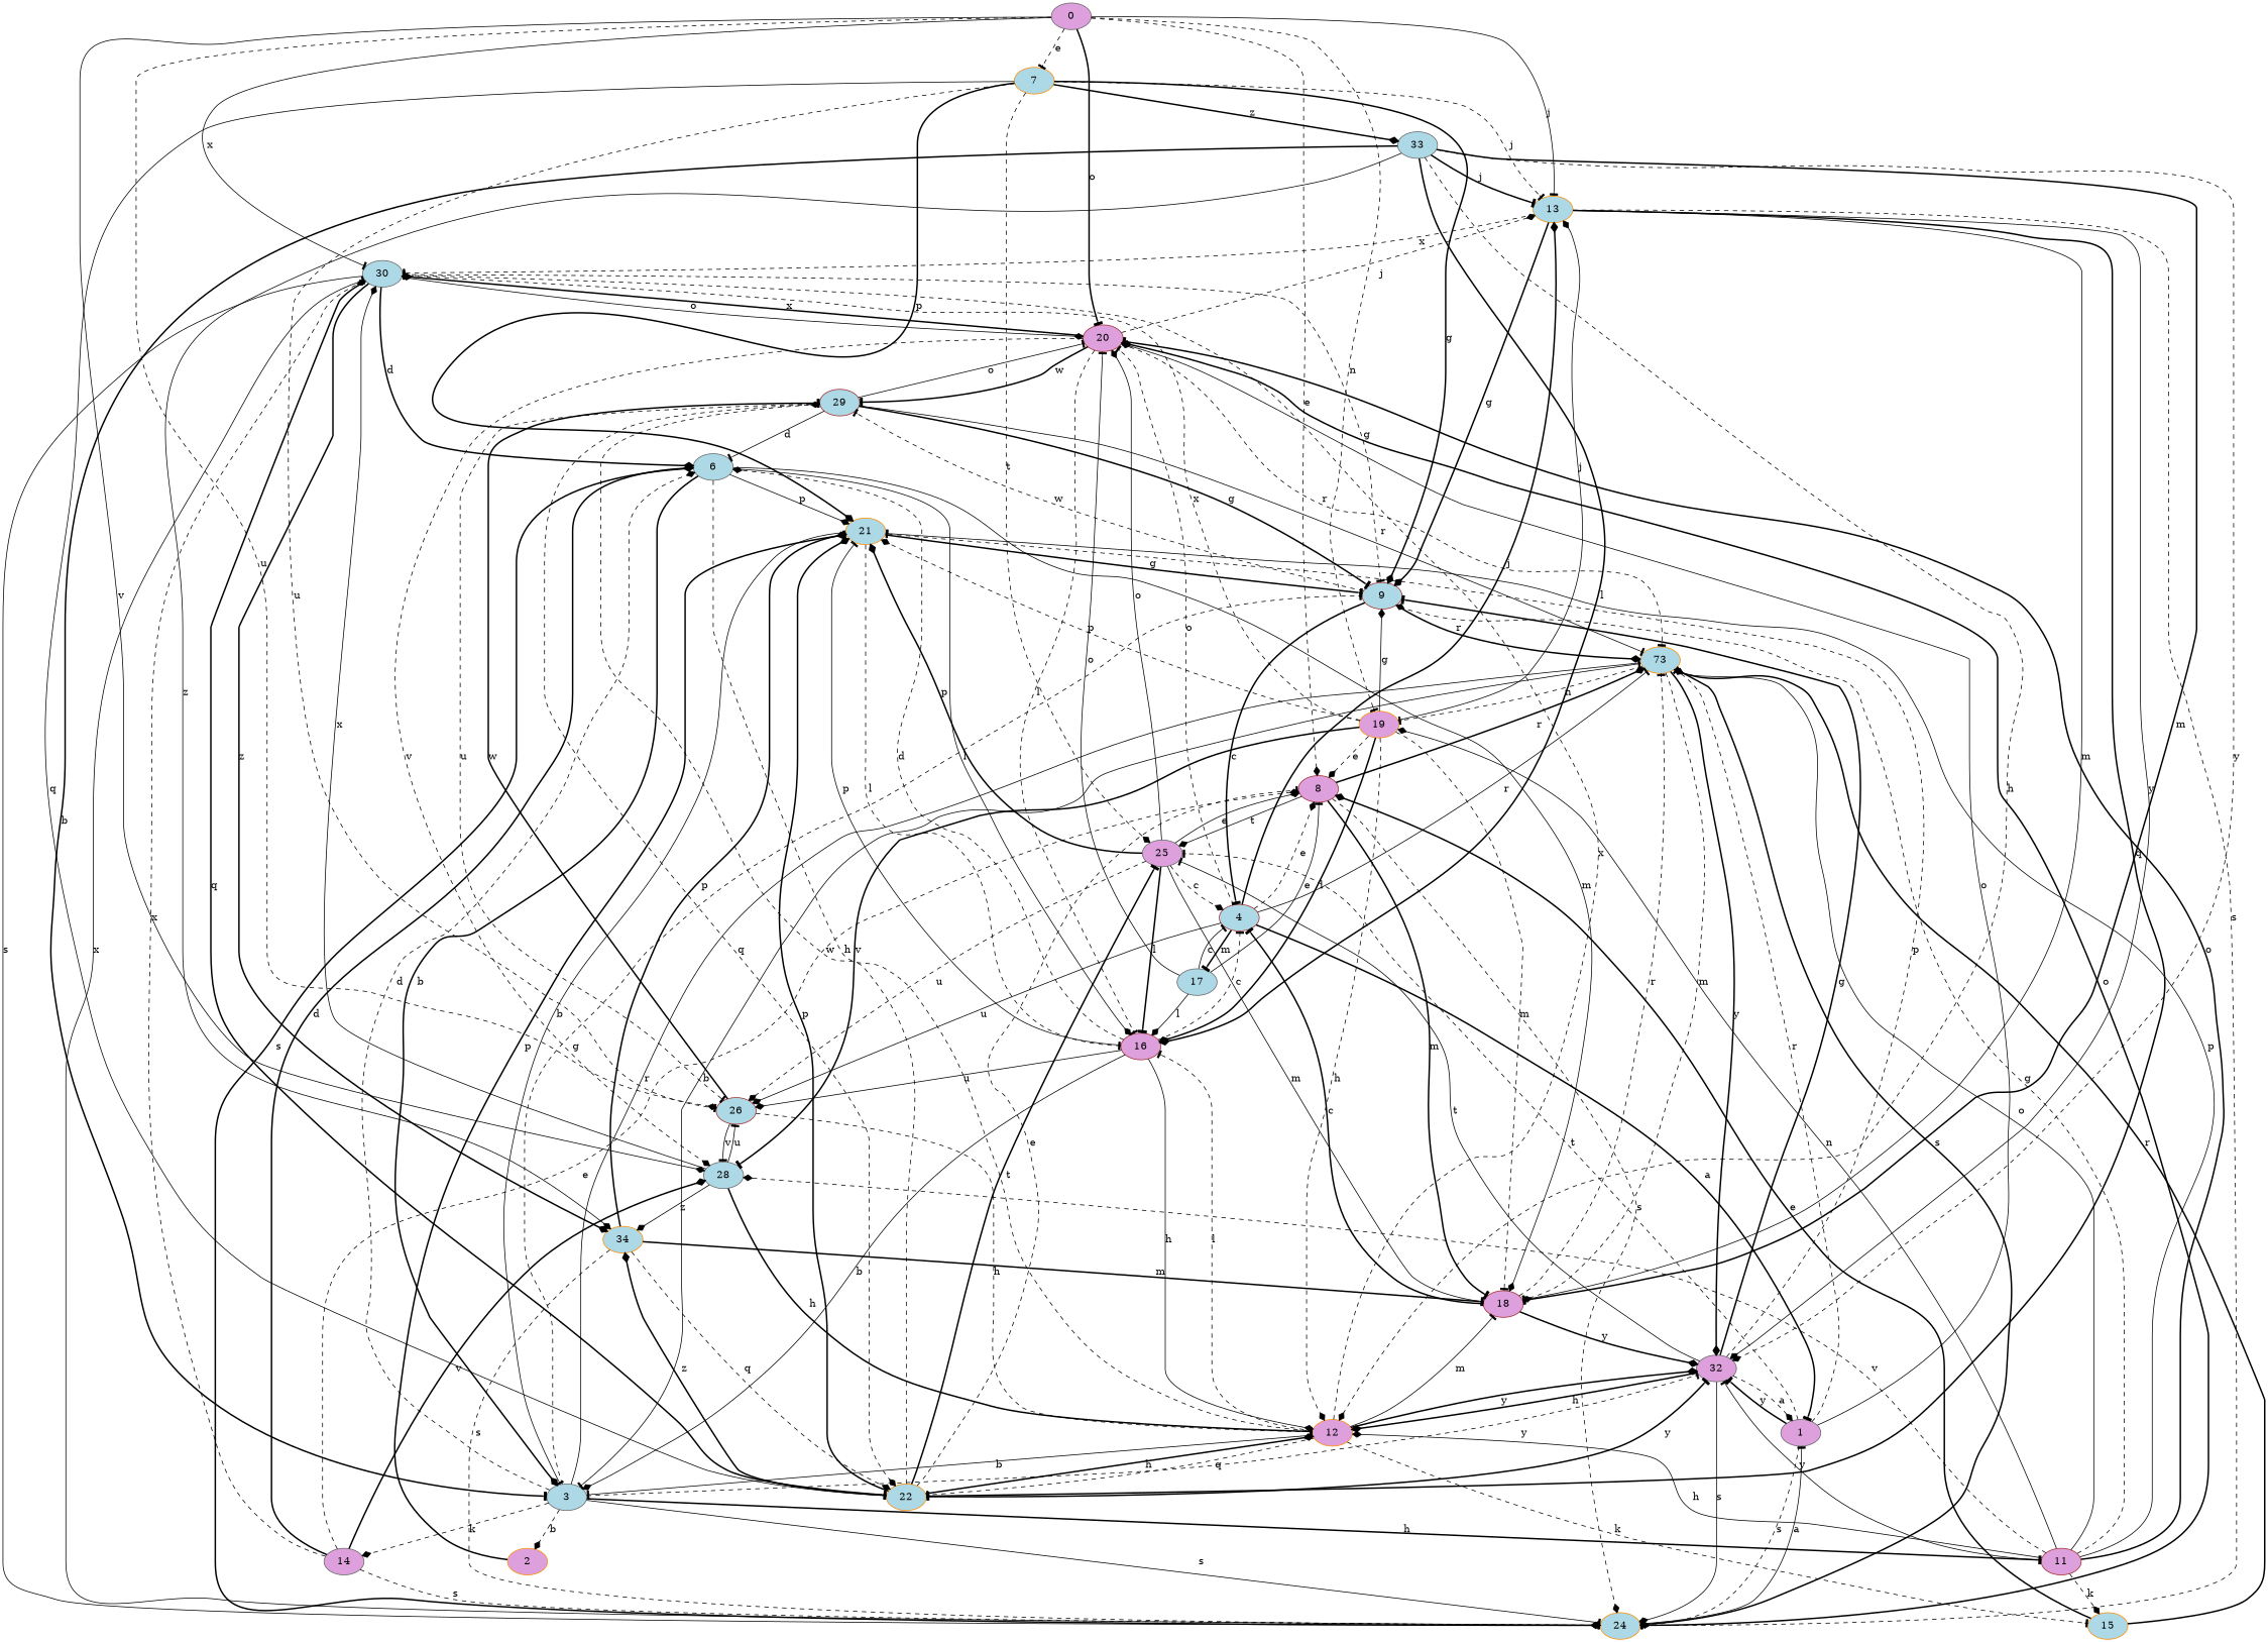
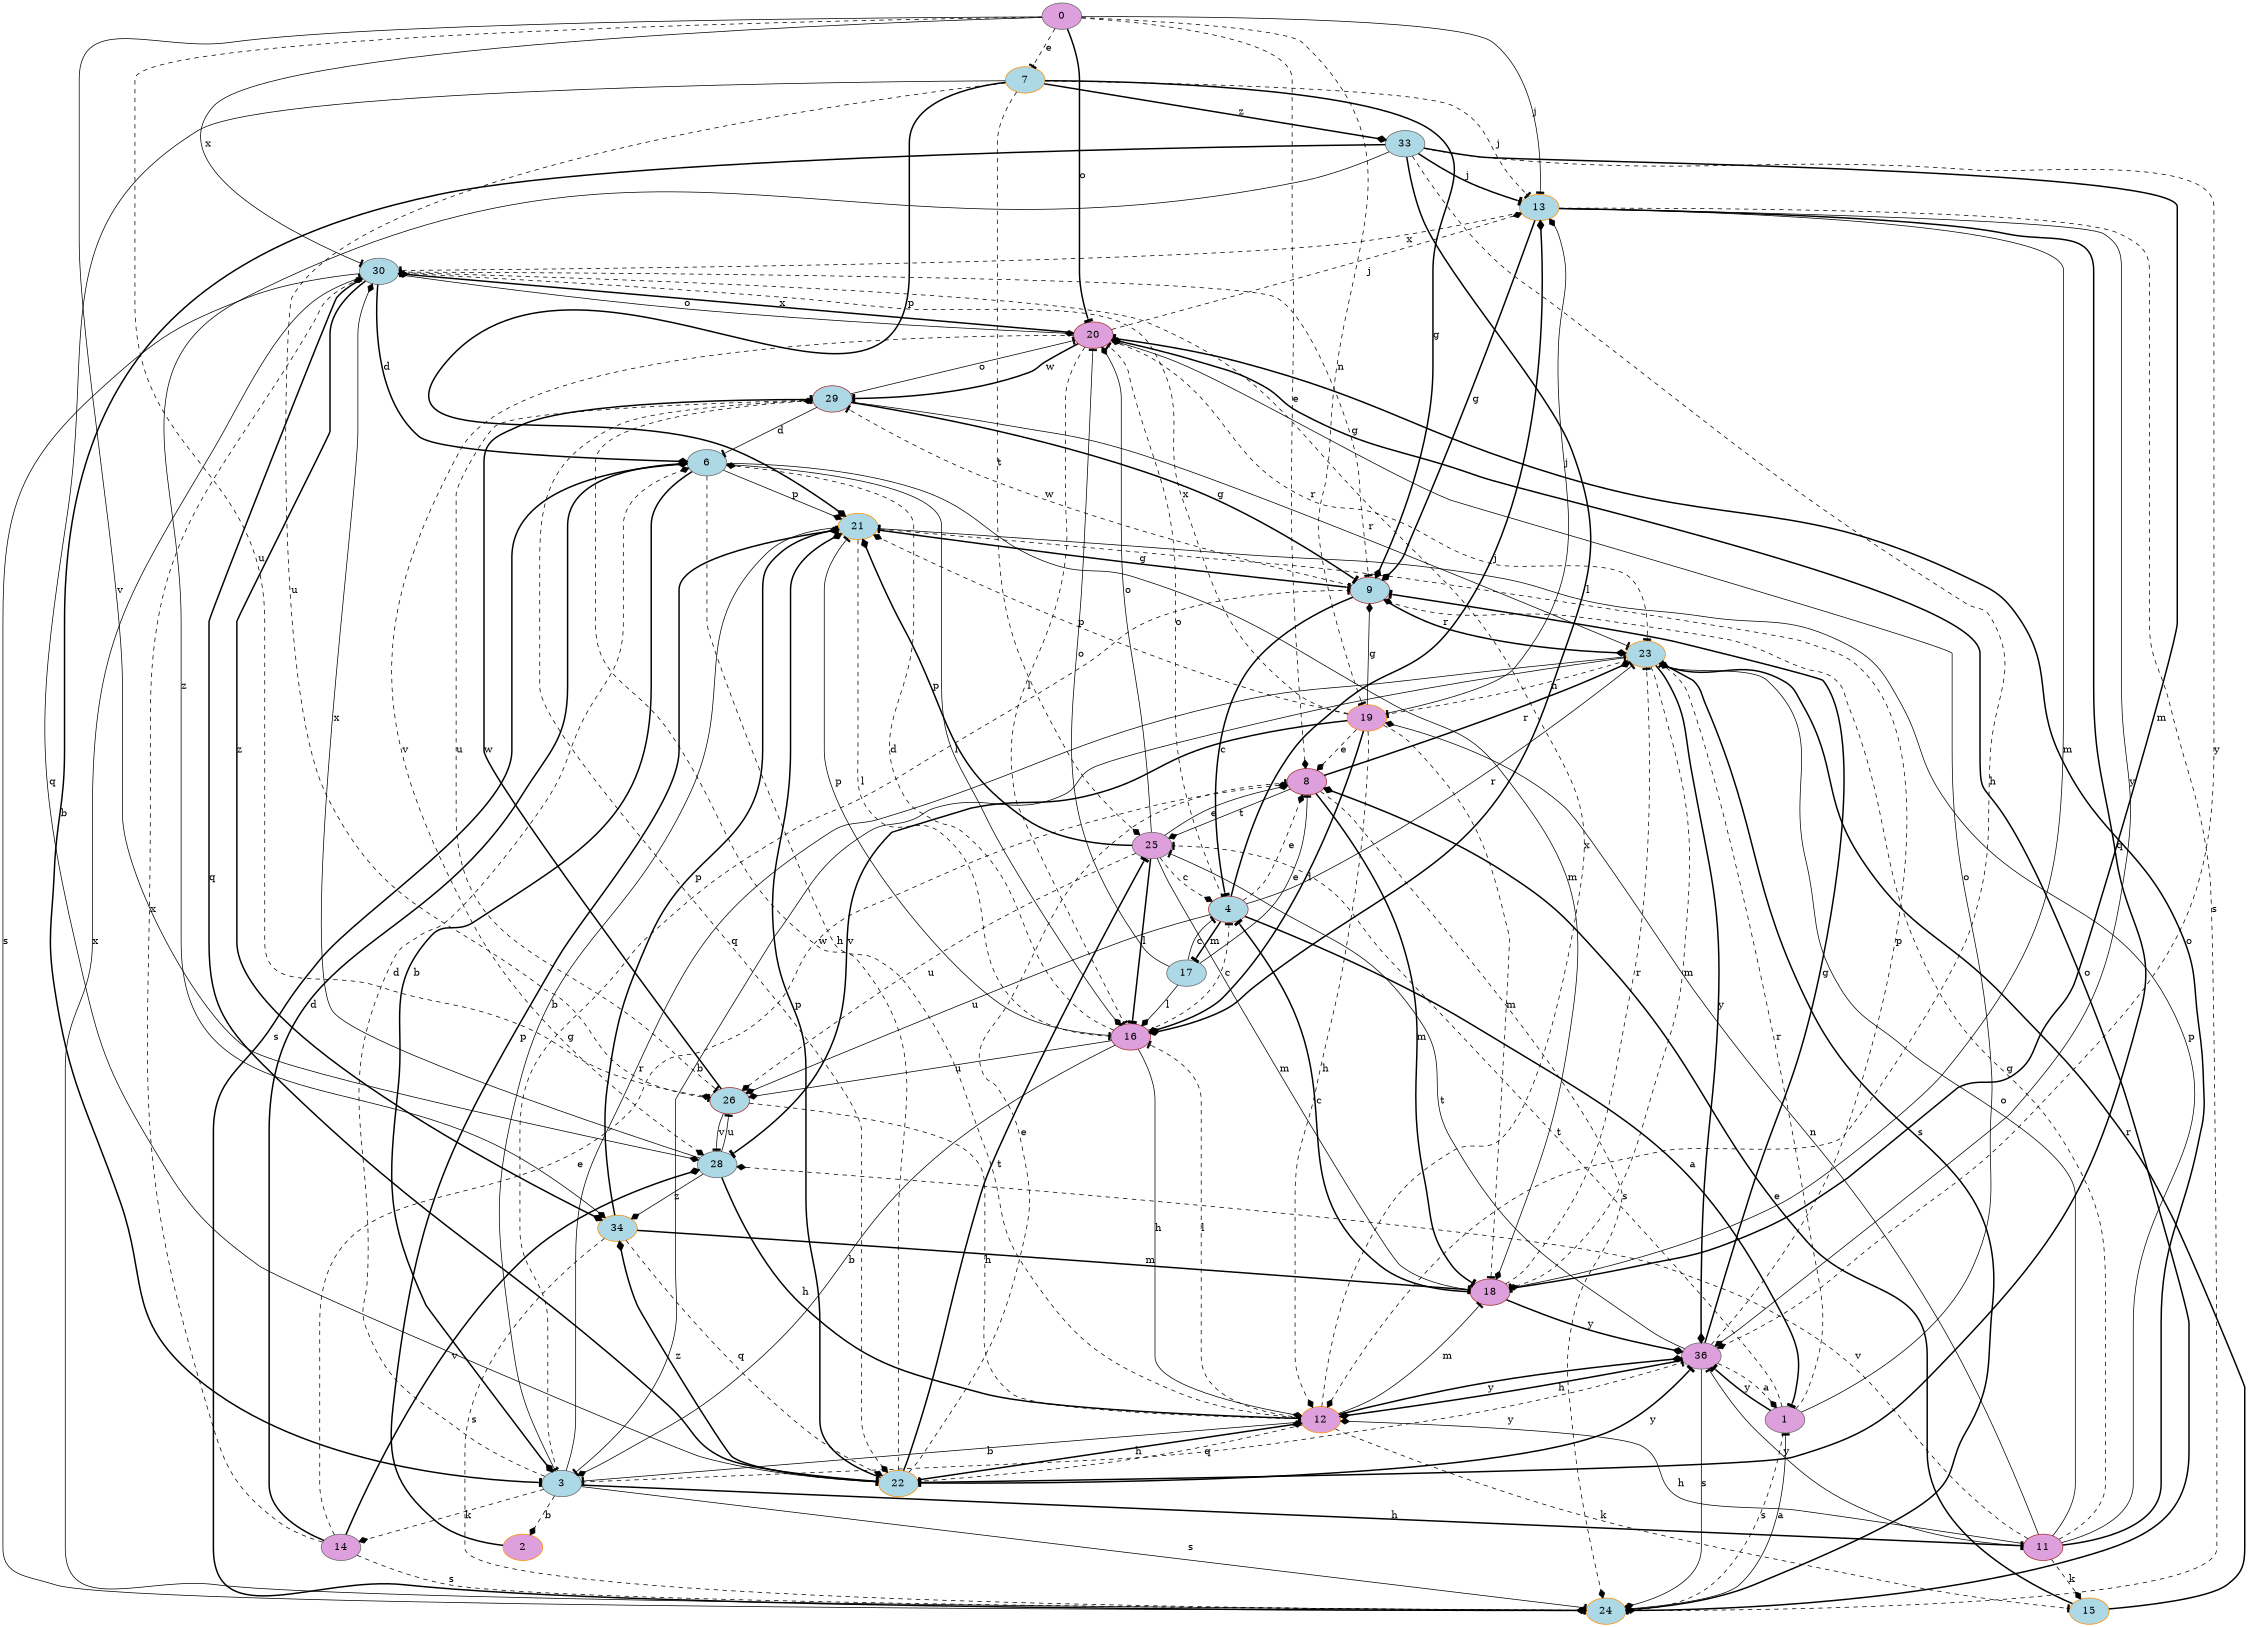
  strict digraph {
    node [color=gray40 fillcolor=lightblue style=filled]
    edge [arrowhead=tee style=dashed]
    0 [fillcolor=plum]
    7 [color=darkorange]
    8 [color=brown fillcolor=plum]
    13 [color=darkorange]
    19 [color=darkorange fillcolor=plum]
    20 [color=brown fillcolor=plum]
    26 [color=brown]
    28
    30
    25 [fillcolor=plum]
    21 [color=darkorange]
    9 [color=brown]
    22 [color=darkorange]
    33
-   23 [color=darkorange label=73]
+   23 [color=darkorange]
    24 [color=darkorange]
    18 [color=brown fillcolor=plum]
-   32 [fillcolor=plum]
+   32 [fillcolor=plum label=36]
    12 [color=darkorange fillcolor=plum]
    16 [color=brown fillcolor=plum]
    29 [color=brown]
    34 [color=darkorange]
    6
    1 [fillcolor=plum]
    3
    4 [color=brown]
    2 [color=darkorange fillcolor=plum]
    11 [color=brown fillcolor=plum]
    14 [fillcolor=plum]
    15 [color=darkorange]
    17
    0 -> 7 [label=e]
    0 -> 8 [arrowhead=diamond label=e]
    0 -> 13 [label=j style=solid]
    0 -> 19 [label=n]
    0 -> 20 [label=o style=bold]
    0 -> 26 [arrowhead=diamond label=u]
    0 -> 28 [arrowhead=diamond label=v style=solid]
    0 -> 30 [label=x style=solid]
    7 -> 13 [label=j]
    7 -> 26 [label=u]
    7 -> 25 [arrowhead=diamond label=t]
    7 -> 21 [arrowhead=diamond label=p style=bold]
    7 -> 9 [arrowhead=diamond label=g style=bold]
    7 -> 22 [label=q style=solid]
    7 -> 33 [arrowhead=diamond label=z style=bold]
    8 -> 25 [arrowhead=diamond label=t style=solid]
    8 -> 23 [arrowhead=diamond label=r style=bold]
    8 -> 24 [arrowhead=diamond label=s]
    8 -> 18 [label=m style=bold]
    13 -> 30 [label=x]
    13 -> 9 [arrowhead=diamond label=g style=bold]
    13 -> 22 [label=q style=bold]
    13 -> 24 [arrowhead=diamond label=s]
    13 -> 18 [arrowhead=diamond label=m style=solid]
    13 -> 32 [arrowhead=diamond label=y style=solid]
    19 -> 8 [arrowhead=diamond label=e]
    19 -> 13 [arrowhead=diamond label=j style=solid]
    19 -> 28 [label=v style=bold]
    19 -> 30 [label=x]
    19 -> 21 [arrowhead=diamond label=p]
    19 -> 9 [arrowhead=diamond label=g style=solid]
    19 -> 18 [label=m]
    19 -> 12 [arrowhead=diamond label=h]
    19 -> 16 [arrowhead=diamond label=l style=bold]
    20 -> 13 [arrowhead=diamond label=j]
    20 -> 28 [arrowhead=diamond label=v]
    20 -> 30 [arrowhead=diamond label=x style=bold]
    20 -> 23 [label=r]
    20 -> 16 [label=l]
    20 -> 29 [label=w style=bold]
    26 -> 28 [label=v style=solid]
    26 -> 12 [label=h]
    26 -> 29 [label=w style=bold]
    28 -> 26 [label=u style=solid]
    28 -> 30 [arrowhead=diamond label=x style=solid]
    28 -> 12 [label=h style=bold]
    28 -> 34 [arrowhead=diamond label=z style=solid]
    30 -> 20 [arrowhead=diamond label=o style=solid]
    30 -> 9 [label=g]
    30 -> 22 [label=q style=bold]
    30 -> 24 [label=s style=solid]
    30 -> 34 [arrowhead=diamond label=z style=bold]
    30 -> 6 [arrowhead=diamond label=d style=bold]
    25 -> 8 [arrowhead=diamond label=e style=solid]
    25 -> 20 [arrowhead=diamond label=o style=solid]
    25 -> 26 [arrowhead=diamond label=u]
    25 -> 21 [arrowhead=diamond label=p style=bold]
    25 -> 18 [label=m style=solid]
    25 -> 16 [label=l style=bold]
    25 -> 4 [arrowhead=diamond label=c]
    21 -> 9 [label=g style=bold]
    21 -> 16 [label=l]
    21 -> 3 [label=b style=solid]
    9 -> 23 [arrowhead=diamond label=r style=bold]
    9 -> 29 [label=w]
    9 -> 4 [label=c style=bold]
    22 -> 8 [label=e]
    22 -> 25 [label=t style=bold]
    22 -> 21 [arrowhead=diamond label=p style=bold]
    22 -> 32 [label=y style=bold]
    22 -> 12 [arrowhead=diamond label=h style=bold]
    22 -> 29 [arrowhead=diamond label=w]
    22 -> 34 [arrowhead=diamond label=z style=bold]
    33 -> 13 [label=j style=bold]
    33 -> 18 [label=m style=bold]
    33 -> 32 [arrowhead=diamond label=y]
    33 -> 12 [arrowhead=diamond label=h]
    33 -> 16 [arrowhead=diamond label=l style=bold]
    33 -> 34 [arrowhead=diamond label=z style=solid]
    33 -> 3 [label=b style=bold]
    23 -> 19 [label=n]
    23 -> 24 [label=s style=bold]
    23 -> 18 [label=m]
    23 -> 32 [arrowhead=diamond label=y style=bold]
    23 -> 3 [label=b style=solid]
    24 -> 20 [arrowhead=diamond label=o style=bold]
    24 -> 30 [label=x style=solid]
    24 -> 1 [label=a style=solid]
    18 -> 23 [label=r]
    18 -> 32 [arrowhead=diamond label=y style=bold]
    18 -> 4 [label=c style=bold]
    32 -> 25 [label=t style=solid]
    32 -> 21 [label=p]
    32 -> 9 [label=g style=bold]
    32 -> 24 [arrowhead=diamond label=s style=solid]
    32 -> 12 [arrowhead=diamond label=h style=bold]
    32 -> 1 [arrowhead=diamond label=a]
    12 -> 30 [label=x]
    12 -> 22 [label=q]
    12 -> 18 [label=m style=solid]
    12 -> 32 [arrowhead=diamond label=y style=bold]
    12 -> 16 [label=l]
    12 -> 3 [label=b style=solid]
    12 -> 15 [label=k]
    16 -> 26 [arrowhead=diamond label=u style=solid]
    16 -> 21 [label=p style=solid]
    16 -> 12 [arrowhead=diamond label=h style=solid]
    16 -> 6 [arrowhead=diamond label=d]
    16 -> 3 [arrowhead=diamond label=b style=solid]
    16 -> 4 [label=c]
    29 -> 20 [label=o style=solid]
    29 -> 26 [label=u]
    29 -> 9 [label=g style=bold]
    29 -> 22 [arrowhead=diamond label=q]
    29 -> 23 [label=r style=solid]
    29 -> 6 [label=d style=solid]
    34 -> 21 [arrowhead=diamond label=p style=bold]
    34 -> 22 [arrowhead=diamond label=q]
    34 -> 24 [arrowhead=diamond label=s]
    34 -> 18 [label=m style=bold]
    6 -> 21 [arrowhead=diamond label=p style=solid]
    6 -> 24 [arrowhead=diamond label=s style=bold]
    6 -> 18 [arrowhead=diamond label=m style=solid]
    6 -> 12 [label=h]
    6 -> 16 [arrowhead=diamond label=l style=solid]
    6 -> 3 [arrowhead=diamond label=b style=bold]
    1 -> 20 [arrowhead=diamond label=o style=solid]
    1 -> 25 [label=t]
    1 -> 23 [label=r]
    1 -> 24 [label=s]
    1 -> 32 [label=y style=bold]
    3 -> 9 [label=g]
    3 -> 23 [label=r style=solid]
    3 -> 24 [label=s style=solid]
    3 -> 32 [label=y]
    3 -> 6 [arrowhead=diamond label=d]
    3 -> 2 [arrowhead=diamond label=b]
    3 -> 11 [label=h style=bold]
    3 -> 14 [arrowhead=diamond label=k]
    4 -> 8 [arrowhead=diamond label=e]
    4 -> 13 [arrowhead=diamond label=j style=bold]
    4 -> 20 [label=o]
    4 -> 26 [arrowhead=diamond label=u style=solid]
    4 -> 23 [label=r style=solid]
    4 -> 1 [label=a style=bold]
    4 -> 17 [label=m style=bold]
    2 -> 21 [label=p style=bold]
    11 -> 19 [arrowhead=diamond label=n style=solid]
    11 -> 20 [label=o style=bold]
    11 -> 28 [arrowhead=diamond label=v]
    11 -> 21 [label=p style=solid]
    11 -> 9 [arrowhead=diamond label=g]
    11 -> 23 [arrowhead=diamond label=o style=solid]
    11 -> 32 [label=y style=solid]
    11 -> 12 [arrowhead=diamond label=h style=solid]
    11 -> 15 [arrowhead=diamond label=k]
    14 -> 8 [arrowhead=diamond label=e]
    14 -> 28 [arrowhead=diamond label=v style=bold]
    14 -> 30 [arrowhead=diamond label=x]
    14 -> 24 [label=s]
    14 -> 6 [arrowhead=diamond label=d style=bold]
    15 -> 8 [arrowhead=diamond label=e style=bold]
    15 -> 23 [arrowhead=diamond label=r style=bold]
    17 -> 8 [label=e style=solid]
    17 -> 20 [label=o style=solid]
    17 -> 16 [arrowhead=diamond label=l style=solid]
    17 -> 4 [label=c style=solid]
  }
